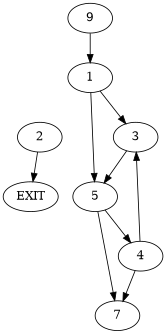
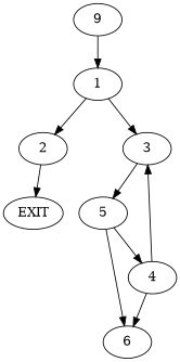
  digraph {
    1
    2
    3
    n4 [label=EXIT]
    5
    4
-   6 [label=7]
+   6
    9
-   1 -> 5
+   1 -> 2
    1 -> 3
    2 -> n4
    3 -> 5
    5 -> 4
    5 -> 6
    4 -> 3
    4 -> 6
    9 -> 1
  }
